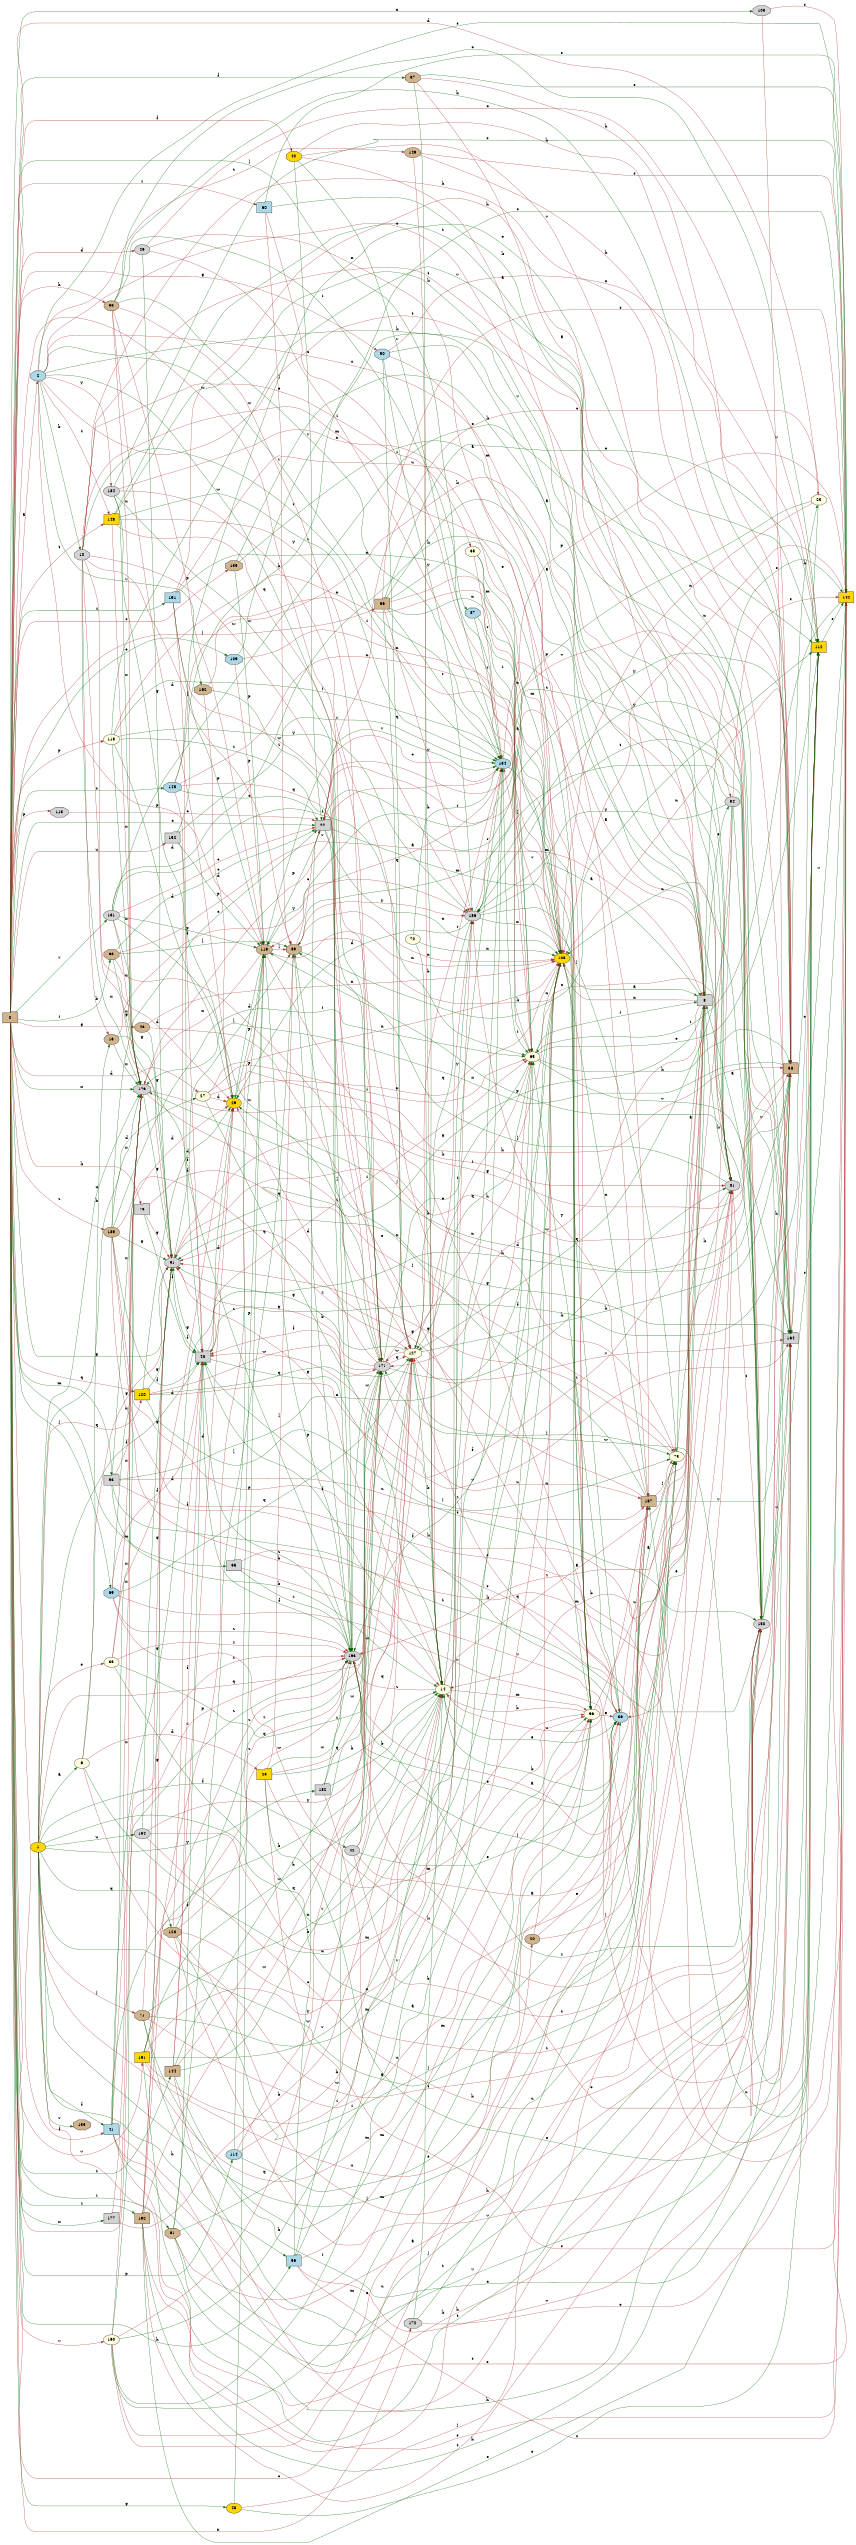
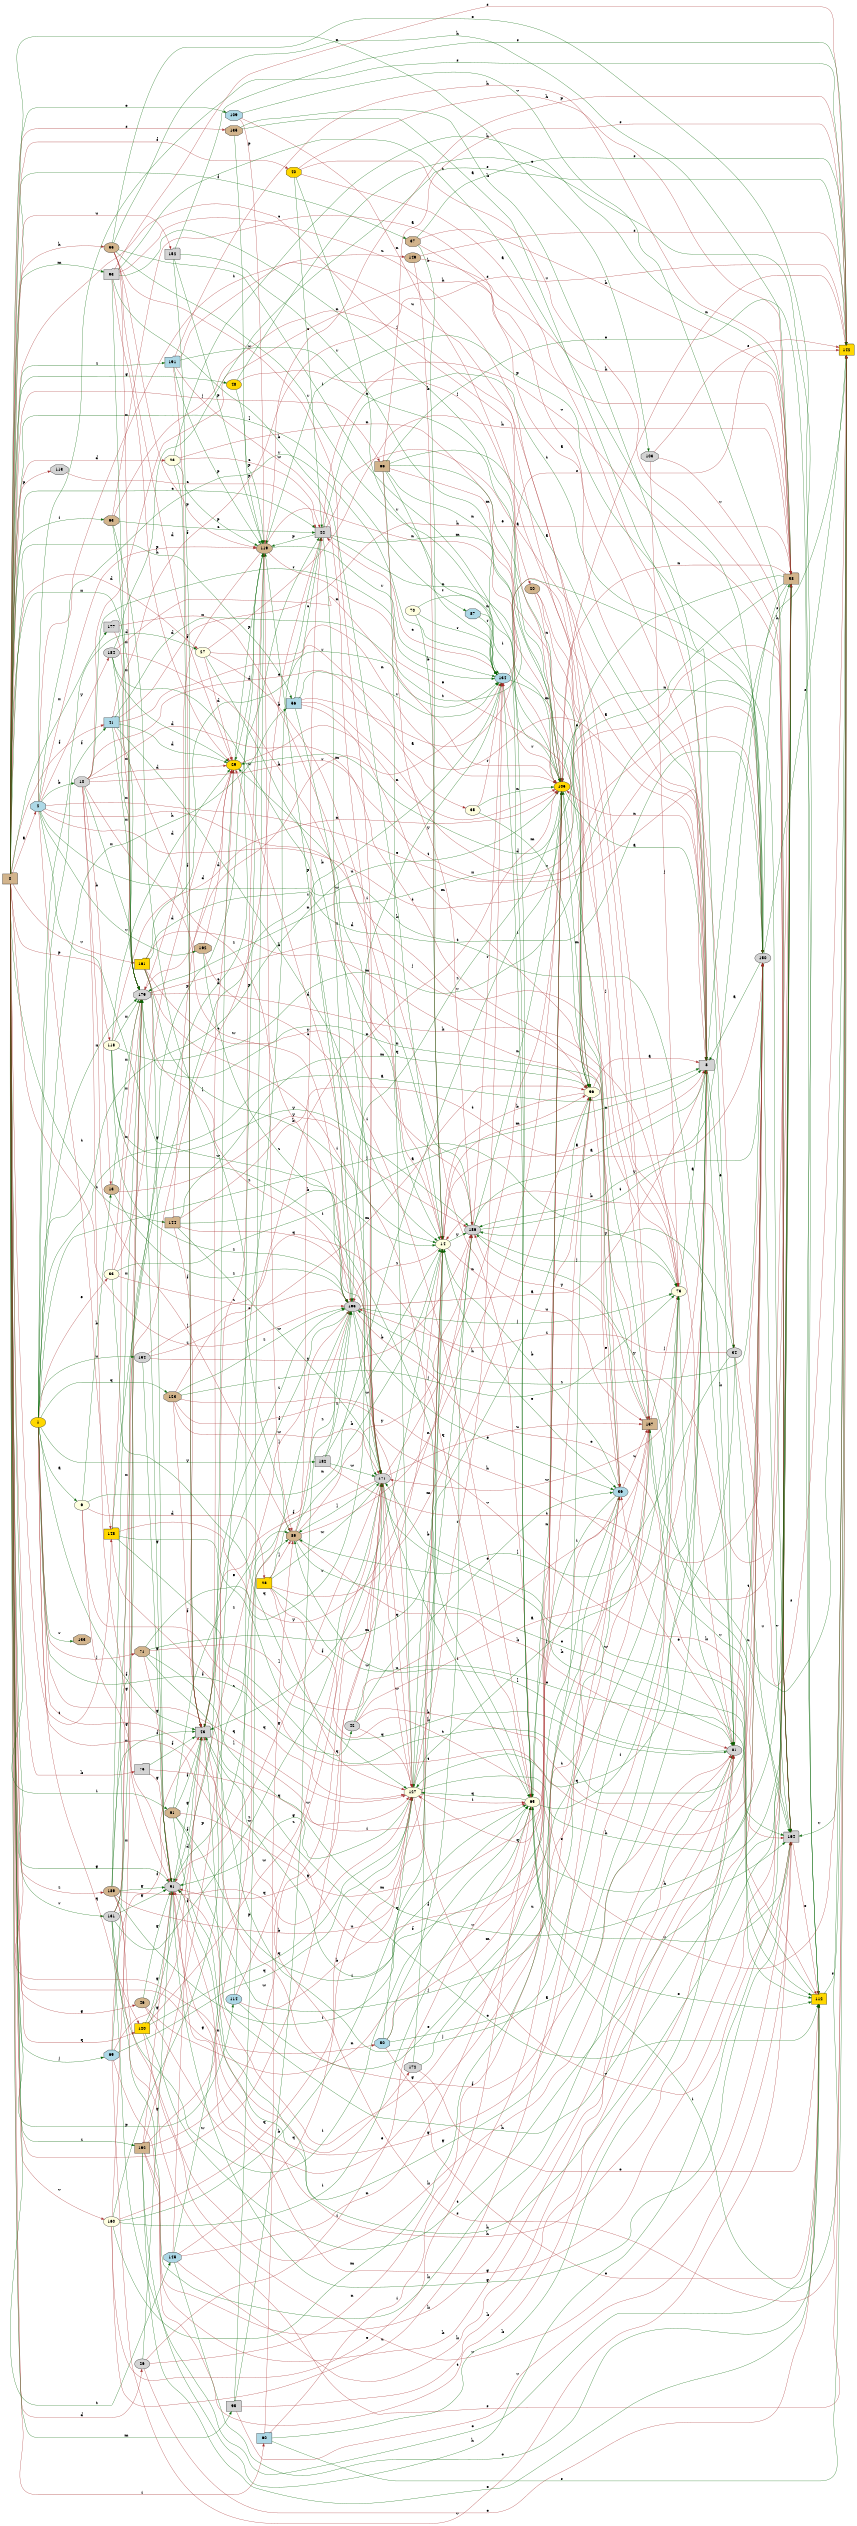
  strict digraph {
    rankdir=LR
    node [fillcolor=lightgrey shape=ellipse style=filled]
    edge [color=darkgreen]
    0 [fillcolor=tan shape=folder]
    2 [fillcolor=lightblue shape=octagon]
    20 [fillcolor=tan]
    22 [shape=folder]
    23 [fillcolor=lightyellow shape=octagon]
    26
    27 [fillcolor=lightyellow]
    37 [fillcolor=tan shape=octagon]
    40 [fillcolor=gold shape=octagon]
    41 [fillcolor=lightblue shape=folder]
    46 [fillcolor=tan]
    48 [fillcolor=gold]
    50 [fillcolor=lightblue shape=octagon]
    51 [shape=octagon]
    55 [fillcolor=tan]
    56 [fillcolor=lightblue shape=folder]
    60 [fillcolor=lightblue shape=folder]
    61 [fillcolor=tan shape=octagon]
    63 [fillcolor=tan shape=octagon]
    66 [fillcolor=tan shape=folder]
    69 [fillcolor=lightblue shape=octagon]
    75 [shape=folder]
    87 [fillcolor=lightblue shape=octagon]
    93 [shape=folder]
    95 [shape=folder]
    103 [shape=octagon]
    109 [fillcolor=lightblue shape=octagon]
    113 [shape=octagon]
    114 [fillcolor=lightblue]
    118 [fillcolor=lightyellow]
    120 [fillcolor=gold shape=folder]
    131
    135 [fillcolor=tan shape=octagon]
    144 [fillcolor=tan shape=folder]
    145 [fillcolor=lightblue shape=octagon]
    148 [fillcolor=gold shape=folder]
    152 [shape=folder]
    160 [fillcolor=lightyellow]
    161 [fillcolor=gold shape=folder]
    171
    172 [shape=octagon]
    177 [shape=folder]
    179 [shape=octagon]
    189 [fillcolor=tan]
    191 [fillcolor=lightblue shape=folder]
    192 [fillcolor=tan shape=folder]
    193
    142 [fillcolor=gold shape=folder]
    157 [fillcolor=tan shape=folder]
    10 [shape=octagon]
    34
    81
    119 [fillcolor=tan]
    134 [fillcolor=lightblue]
    149 [fillcolor=tan]
    150
    162 [fillcolor=tan shape=octagon]
    184
    73 [fillcolor=lightyellow]
    105 [fillcolor=gold]
    36 [fillcolor=lightblue]
    8 [shape=folder]
    96 [fillcolor=lightyellow shape=octagon]
    164 [shape=folder]
    43 [shape=folder]
    58 [fillcolor=tan shape=folder]
    65 [fillcolor=lightyellow]
    112 [fillcolor=gold shape=folder]
    29 [fillcolor=gold]
    14 [fillcolor=lightyellow]
    127 [fillcolor=lightyellow shape=octagon]
    186
    89 [fillcolor=tan shape=octagon]
    1 [fillcolor=gold]
    6 [fillcolor=lightyellow]
    33 [fillcolor=lightyellow]
    42
    71 [fillcolor=tan shape=octagon]
    123 [fillcolor=tan shape=octagon]
    133 [fillcolor=tan shape=octagon]
    154
    182 [shape=folder]
    13 [fillcolor=tan]
    28 [fillcolor=gold shape=folder]
    70 [fillcolor=lightyellow]
    35 [fillcolor=lightyellow]
    0 -> 2 [color=brown label=a]
    0 -> 20 [color=brown label=c]
    0 -> 22 [label=c]
    0 -> 23 [color=brown label=d]
    0 -> 26 [color=brown label=d]
    0 -> 27 [color=brown label=d]
    0 -> 37 [label=f]
    0 -> 40 [color=brown label=f]
    0 -> 41 [color=brown label=f]
    0 -> 46 [color=brown label=g]
    0 -> 48 [label=g]
    0 -> 50 [color=brown label=g]
    0 -> 51 [label=g]
    0 -> 55 [color=brown label=h]
    0 -> 56 [label=h]
    0 -> 60 [color=brown label=i]
    0 -> 61 [label=i]
    0 -> 63 [label=i]
    0 -> 66 [color=brown label=j]
    0 -> 69 [label=j]
    0 -> 75 [color=brown label=k]
    0 -> 87 [label=l]
    0 -> 93 [label=m]
    0 -> 95 [label=m]
    0 -> 103 [label=n]
    0 -> 109 [label=o]
    0 -> 113 [color=brown label=p]
    0 -> 114 [label=p]
    0 -> 118 [color=brown label=p]
    0 -> 120 [color=brown label=q]
    0 -> 131 [label=r]
    0 -> 135 [color=brown label=s]
    0 -> 144 [label=t]
    0 -> 145 [label=t]
    0 -> 148 [color=brown label=t]
    0 -> 152 [color=brown label=u]
    0 -> 160 [color=brown label=v]
    0 -> 161 [color=brown label=v]
    0 -> 171 [color=brown label=w]
    0 -> 172 [color=brown label=x]
    0 -> 177 [label=x]
    0 -> 179 [label=x]
    0 -> 189 [color=brown label=z]
    0 -> 191 [label=z]
    0 -> 192 [label=z]
    0 -> 193 [color=brown label=z]
    2 -> 148 [color=brown label=t]
    2 -> 171 [label=w]
    2 -> 142 [label=s]
    2 -> 157 [color=brown label=u]
    2 -> 10 [label=b]
    2 -> 34 [color=brown label=e]
    2 -> 81 [label=k]
    2 -> 119 [color=brown label=p]
    2 -> 134 [label=r]
    2 -> 149 [color=brown label=t]
    2 -> 150 [color=brown label=t]
    2 -> 162 [label=v]
    2 -> 184 [color=brown label=y]
    20 -> 73 [color=brown label=j]
    20 -> 105 [color=brown label=n]
    20 -> 36 [color=brown label=e]
    22 -> 193 [label=z]
    22 -> 119 [label=p]
    22 -> 150 [label=t]
    22 -> 105 [label=n]
    22 -> 8 [color=brown label=a]
    22 -> 96 [label=m]
    22 -> 164 [color=brown label=v]
    23 -> 22 [color=brown label=c]
    23 -> 119 [label=p]
    23 -> 105 [color=brown label=n]
    23 -> 43 [label=f]
-   58 -> 23 [label=h]
+   23 -> 58 [label=h]
    26 -> 51 [label=g]
    26 -> 105 [color=brown label=n]
    26 -> 65 [color=brown label=i]
    26 -> 112 [color=brown label=o]
    27 -> 105 [color=brown label=n]
    27 -> 58 [color=brown label=h]
    27 -> 65 [color=brown label=i]
    27 -> 29 [color=brown label=d]
    27 -> 14 [label=b]
    37 -> 142 [label=s]
    37 -> 8 [color=brown label=a]
    37 -> 58 [color=brown label=h]
    37 -> 14 [label=b]
    40 -> 22 [label=c]
    40 -> 134 [label=r]
    40 -> 8 [color=brown label=a]
    40 -> 164 [color=brown label=v]
    40 -> 58 [color=brown label=h]
    41 -> 179 [label=x]
    41 -> 193 [color=brown label=z]
    41 -> 142 [color=brown label=s]
    41 -> 150 [label=t]
    41 -> 8 [color=brown label=a]
    41 -> 58 [color=brown label=h]
    41 -> 29 [label=d]
    41 -> 14 [label=b]
    46 -> 51 [label=g]
    46 -> 105 [color=brown label=n]
    46 -> 36 [color=brown label=e]
    48 -> 119 [label=p]
    48 -> 73 [color=brown label=j]
    48 -> 112 [label=o]
    50 -> 8 [label=a]
    50 -> 96 [color=brown label=m]
    50 -> 112 [color=brown label=o]
    50 -> 127 [label=q]
-   50 -> 186 [label=y]
+   50 -> 186 [label=f]
    51 -> 43 [label=f]
    51 -> 58 [color=brown label=h]
    51 -> 89 [label=l]
    55 -> 171 [color=brown label=w]
    55 -> 179 [color=brown label=x]
    55 -> 119 [color=brown label=p]
    55 -> 134 [label=r]
    55 -> 58 [label=h]
    55 -> 65 [label=i]
    55 -> 112 [label=o]
    55 -> 29 [color=brown label=d]
    56 -> 22 [label=c]
    56 -> 171 [label=w]
    56 -> 142 [color=brown label=s]
    56 -> 134 [label=r]
    56 -> 96 [color=brown label=m]
    56 -> 164 [color=brown label=v]
    60 -> 142 [label=s]
    60 -> 81 [label=k]
    60 -> 65 [color=brown label=i]
    60 -> 89 [color=brown label=l]
    61 -> 73 [label=j]
    61 -> 96 [color=brown label=m]
    61 -> 43 [label=f]
    61 -> 58 [label=h]
    61 -> 65 [label=i]
-   61 -> 89 [label=l]
+   61 -> 89 [label=e]
    63 -> 22 [label=c]
    63 -> 179 [label=x]
    63 -> 73 [color=brown label=j]
    63 -> 8 [color=brown label=a]
    63 -> 89 [label=l]
    66 -> 142 [color=brown label=s]
    66 -> 134 [label=r]
    66 -> 105 [label=n]
    66 -> 36 [label=e]
    66 -> 8 [label=a]
    66 -> 96 [color=brown label=m]
    66 -> 112 [label=o]
    66 -> 127 [label=q]
    66 -> 186 [color=brown label=y]
    69 -> 179 [label=x]
    69 -> 193 [color=brown label=z]
    69 -> 81 [color=brown label=k]
    69 -> 164 [color=brown label=v]
    69 -> 43 [color=brown label=f]
    69 -> 127 [label=q]
    75 -> 51 [color=brown label=g]
    75 -> 43 [label=f]
    75 -> 127 [color=brown label=q]
    87 -> 134 [label=r]
    87 -> 65 [label=i]
    93 -> 179 [label=x]
    93 -> 142 [color=brown label=s]
    93 -> 157 [color=brown label=u]
    93 -> 150 [label=t]
    93 -> 105 [label=n]
    93 -> 29 [color=brown label=d]
    93 -> 14 [label=b]
    95 -> 193 [label=z]
    95 -> 81 [color=brown label=k]
    95 -> 119 [label=p]
    95 -> 164 [color=brown label=v]
    103 -> 142 [color=brown label=s]
+   103 -> 73 [color=brown label=j]
    103 -> 164 [color=brown label=v]
    109 -> 119 [color=brown label=p]
    109 -> 105 [color=brown label=n]
    109 -> 164 [label=v]
    113 -> 22 [color=brown label=c]
    114 -> 171 [color=brown label=w]
    114 -> 119 [label=p]
    114 -> 36 [label=e]
    114 -> 14 [color=brown label=b]
    118 -> 179 [label=x]
    118 -> 193 [label=z]
    118 -> 105 [color=brown label=n]
    118 -> 164 [label=v]
    118 -> 65 [label=i]
    118 -> 29 [label=d]
    118 -> 186 [label=y]
    120 -> 51 [label=g]
    120 -> 171 [color=brown label=w]
    120 -> 150 [label=t]
    120 -> 164 [color=brown label=v]
    120 -> 29 [label=d]
    120 -> 127 [label=q]
    131 -> 22 [color=brown label=c]
    131 -> 51 [label=g]
    131 -> 171 [label=w]
    131 -> 179 [color=brown label=x]
    131 -> 81 [label=k]
    131 -> 119 [label=p]
    131 -> 65 [label=i]
    131 -> 112 [label=o]
    135 -> 81 [label=k]
    135 -> 119 [label=p]
    135 -> 8 [label=a]
    144 -> 171 [label=w]
    144 -> 150 [color=brown label=t]
    144 -> 96 [label=m]
    144 -> 43 [color=brown label=f]
    144 -> 29 [color=brown label=d]
    144 -> 14 [label=b]
    144 -> 127 [color=brown label=q]
    145 -> 22 [label=c]
    145 -> 81 [color=brown label=k]
    145 -> 105 [color=brown label=n]
    145 -> 43 [color=brown label=f]
    145 -> 112 [label=o]
    145 -> 127 [color=brown label=q]
    148 -> 179 [color=brown label=x]
    148 -> 81 [label=k]
    148 -> 134 [label=r]
    148 -> 150 [label=t]
    148 -> 127 [color=brown label=q]
    148 -> 186 [color=brown label=y]
    152 -> 142 [label=s]
    152 -> 119 [label=p]
    152 -> 134 [label=r]
    152 -> 43 [label=f]
    160 -> 179 [color=brown label=x]
    160 -> 193 [label=z]
    160 -> 157 [color=brown label=u]
    160 -> 36 [color=brown label=e]
    160 -> 96 [label=m]
    160 -> 65 [label=i]
    160 -> 14 [label=b]
    160 -> 127 [color=brown label=q]
    161 -> 51 [label=g]
    161 -> 193 [color=brown label=z]
    161 -> 134 [label=r]
    161 -> 150 [label=t]
    161 -> 96 [color=brown label=m]
    161 -> 65 [color=brown label=i]
    161 -> 14 [label=b]
    161 -> 186 [color=brown label=y]
    171 -> 51 [color=brown label=g]
    171 -> 157 [color=brown label=u]
    171 -> 81 [label=k]
    171 -> 105 [color=brown label=n]
    171 -> 43 [color=brown label=f]
    171 -> 65 [label=i]
    171 -> 29 [color=brown label=d]
    171 -> 127 [color=brown label=q]
    171 -> 89 [label=l]
    172 -> 157 [label=u]
    172 -> 112 [color=brown label=o]
    172 -> 14 [label=b]
    177 -> 179 [color=brown label=x]
    177 -> 14 [color=brown label=b]
    179 -> 51 [label=g]
    179 -> 81 [color=brown label=k]
    179 -> 134 [color=brown label=r]
    179 -> 73 [color=brown label=j]
    189 -> 22 [label=c]
    189 -> 51 [label=g]
    189 -> 179 [label=x]
    189 -> 142 [color=brown label=s]
    189 -> 81 [color=brown label=k]
    189 -> 43 [label=f]
    189 -> 65 [label=i]
    189 -> 14 [color=brown label=b]
    189 -> 127 [color=brown label=q]
    191 -> 171 [color=brown label=w]
    191 -> 157 [color=brown label=u]
    191 -> 119 [label=p]
    191 -> 105 [label=n]
    191 -> 43 [color=brown label=f]
    191 -> 58 [color=brown label=h]
    192 -> 51 [color=brown label=g]
    192 -> 171 [color=brown label=w]
    192 -> 193 [color=brown label=z]
    192 -> 81 [color=brown label=k]
    192 -> 119 [color=brown label=p]
    192 -> 150 [color=brown label=t]
    192 -> 58 [label=h]
    192 -> 112 [label=o]
    193 -> 171 [label=w]
    193 -> 119 [label=p]
    193 -> 73 [label=j]
    193 -> 36 [label=e]
    193 -> 8 [color=brown label=a]
    193 -> 43 [label=f]
    193 -> 112 [color=brown label=o]
    142 -> 157 [label=u]
    142 -> 119 [color=brown label=p]
    142 -> 105 [color=brown label=n]
    142 -> 164 [label=v]
    142 -> 65 [label=i]
    157 -> 51 [color=brown label=g]
    157 -> 179 [label=x]
    157 -> 73 [color=brown label=j]
    157 -> 105 [label=n]
    157 -> 164 [label=v]
    157 -> 186 [color=brown label=y]
    10 -> 51 [color=brown label=g]
    10 -> 171 [color=brown label=w]
    10 -> 179 [label=x]
    10 -> 134 [label=r]
    10 -> 150 [color=brown label=t]
    10 -> 96 [color=brown label=m]
    10 -> 58 [color=brown label=h]
    10 -> 29 [color=brown label=d]
    10 -> 89 [color=brown label=l]
    10 -> 13 [color=brown label=b]
    10 -> 35 [color=brown label=e]
    34 -> 193 [color=brown label=z]
    34 -> 142 [color=brown label=s]
    34 -> 164 [label=v]
    34 -> 14 [color=brown label=b]
    34 -> 127 [label=q]
    34 -> 186 [label=y]
    34 -> 89 [label=l]
    81 -> 150 [color=brown label=t]
    81 -> 36 [color=brown label=e]
    81 -> 43 [color=brown label=f]
    81 -> 89 [label=l]
    119 -> 179 [color=brown label=x]
    119 -> 134 [label=r]
    119 -> 105 [color=brown label=n]
    119 -> 36 [color=brown label=e]
    119 -> 29 [label=d]
    119 -> 89 [color=brown label=l]
    134 -> 22 [color=brown label=c]
    134 -> 8 [color=brown label=a]
    134 -> 96 [label=m]
    134 -> 65 [label=i]
    149 -> 142 [color=brown label=s]
    149 -> 58 [color=brown label=h]
    149 -> 14 [color=brown label=b]
    150 -> 193 [label=z]
    150 -> 142 [label=s]
    150 -> 119 [label=p]
    150 -> 105 [label=n]
    150 -> 8 [label=a]
    150 -> 164 [label=v]
    150 -> 58 [label=h]
    162 -> 193 [label=z]
    162 -> 65 [color=brown label=i]
    162 -> 29 [color=brown label=d]
    184 -> 171 [label=w]
    184 -> 179 [label=x]
    184 -> 142 [label=s]
    184 -> 105 [color=brown label=n]
    184 -> 29 [label=d]
    184 -> 14 [color=brown label=b]
    73 -> 51 [color=brown label=g]
    73 -> 81 [label=k]
    73 -> 8 [label=a]
    105 -> 193 [label=z]
    105 -> 134 [color=brown label=r]
    105 -> 8 [label=a]
    105 -> 96 [label=m]
    36 -> 157 [color=brown label=u]
    36 -> 43 [label=f]
    36 -> 65 [label=i]
    36 -> 14 [label=b]
    36 -> 127 [color=brown label=q]
    8 -> 51 [label=g]
    8 -> 171 [color=brown label=w]
    8 -> 142 [label=s]
    8 -> 34 [label=e]
    8 -> 81 [label=k]
    8 -> 105 [color=brown label=n]
    96 -> 36 [color=brown label=e]
    96 -> 8 [color=brown label=a]
    96 -> 14 [color=brown label=b]
    164 -> 51 [label=g]
    164 -> 112 [color=brown label=o]
    164 -> 186 [label=y]
    43 -> 51 [label=g]
    43 -> 193 [label=z]
    43 -> 73 [label=j]
    43 -> 58 [label=h]
    43 -> 65 [color=brown label=i]
    43 -> 29 [color=brown label=d]
    58 -> 51 [color=brown label=g]
    58 -> 179 [label=x]
    58 -> 105 [color=brown label=n]
    58 -> 29 [label=d]
    58 -> 186 [label=y]
    65 -> 105 [label=n]
    65 -> 8 [label=i]
    65 -> 164 [label=v]
    65 -> 58 [label=h]
    65 -> 112 [label=o]
    65 -> 127 [label=q]
    112 -> 171 [label=w]
    112 -> 142 [label=s]
    29 -> 119 [label=p]
    29 -> 105 [color=brown label=n]
    14 -> 51 [color=brown label=g]
    14 -> 193 [color=brown label=z]
    14 -> 157 [color=brown label=u]
    14 -> 36 [label=e]
    14 -> 8 [color=brown label=a]
    14 -> 96 [color=brown label=m]
    14 -> 43 [label=f]
    14 -> 186 [label=y]
    127 -> 51 [label=g]
    127 -> 171 [color=brown label=w]
    127 -> 134 [color=brown label=r]
    127 -> 73 [label=j]
    127 -> 164 [color=brown label=v]
    127 -> 58 [label=h]
    127 -> 65 [color=brown label=i]
    127 -> 14 [label=b]
    186 -> 134 [color=brown label=r]
    186 -> 150 [label=t]
    186 -> 73 [label=j]
    186 -> 105 [label=n]
    186 -> 8 [label=a]
    186 -> 29 [label=d]
    186 -> 127 [label=q]
    89 -> 22 [color=brown label=c]
    89 -> 193 [label=z]
    89 -> 81 [color=brown label=k]
    89 -> 105 [color=brown label=n]
    89 -> 112 [label=o]
    89 -> 186 [color=brown label=y]
    1 -> 27 [label=d]
    1 -> 41 [label=f]
    1 -> 56 [label=h]
    1 -> 120 [color=brown label=q]
    1 -> 179 [label=x]
    1 -> 142 [color=brown label=s]
    1 -> 157 [color=brown label=u]
    1 -> 73 [label=j]
    1 -> 105 [label=n]
    1 -> 8 [label=a]
    1 -> 43 [label=f]
    1 -> 127 [color=brown label=q]
    1 -> 6 [label=a]
    1 -> 33 [color=brown label=e]
    1 -> 42 [label=f]
    1 -> 71 [color=brown label=j]
    1 -> 123 [label=q]
    1 -> 133 [label=r]
    1 -> 154 [label=u]
    1 -> 182 [label=y]
    6 -> 51 [color=brown label=g]
    6 -> 150 [color=brown label=t]
    6 -> 105 [label=n]
    6 -> 13 [label=b]
    6 -> 28 [color=brown label=d]
    33 -> 179 [color=brown label=x]
    33 -> 193 [color=brown label=z]
    33 -> 8 [label=a]
    33 -> 29 [color=brown label=d]
    33 -> 127 [label=q]
    42 -> 171 [label=w]
    42 -> 150 [color=brown label=t]
    42 -> 36 [label=e]
    42 -> 8 [color=brown label=a]
    42 -> 127 [color=brown label=q]
    71 -> 51 [color=brown label=g]
    71 -> 157 [color=brown label=u]
    71 -> 134 [label=r]
    71 -> 96 [label=m]
    71 -> 164 [label=v]
    71 -> 112 [label=o]
    123 -> 171 [color=brown label=w]
    123 -> 193 [label=z]
    123 -> 73 [label=j]
    123 -> 105 [color=brown label=n]
    123 -> 164 [color=brown label=v]
    123 -> 43 [color=brown label=f]
    123 -> 58 [color=brown label=h]
    154 -> 51 [label=g]
    154 -> 96 [color=brown label=m]
    154 -> 58 [color=brown label=h]
    154 -> 186 [color=brown label=y]
    182 -> 171 [label=w]
    182 -> 193 [label=z]
    182 -> 150 [color=brown label=t]
    182 -> 14 [label=b]
    13 -> 179 [label=x]
    13 -> 193 [label=z]
    13 -> 186 [color=brown label=y]
    28 -> 171 [label=w]
    28 -> 142 [color=brown label=s]
    28 -> 96 [color=brown label=m]
    28 -> 112 [label=o]
    28 -> 14 [label=b]
    28 -> 127 [color=brown label=q]
    28 -> 89 [color=brown label=l]
    70 -> 134 [label=r]
    70 -> 105 [label=n]
    70 -> 14 [label=b]
    35 -> 134 [color=brown label=r]
    35 -> 105 [label=n]
    35 -> 96 [label=m]
  }
